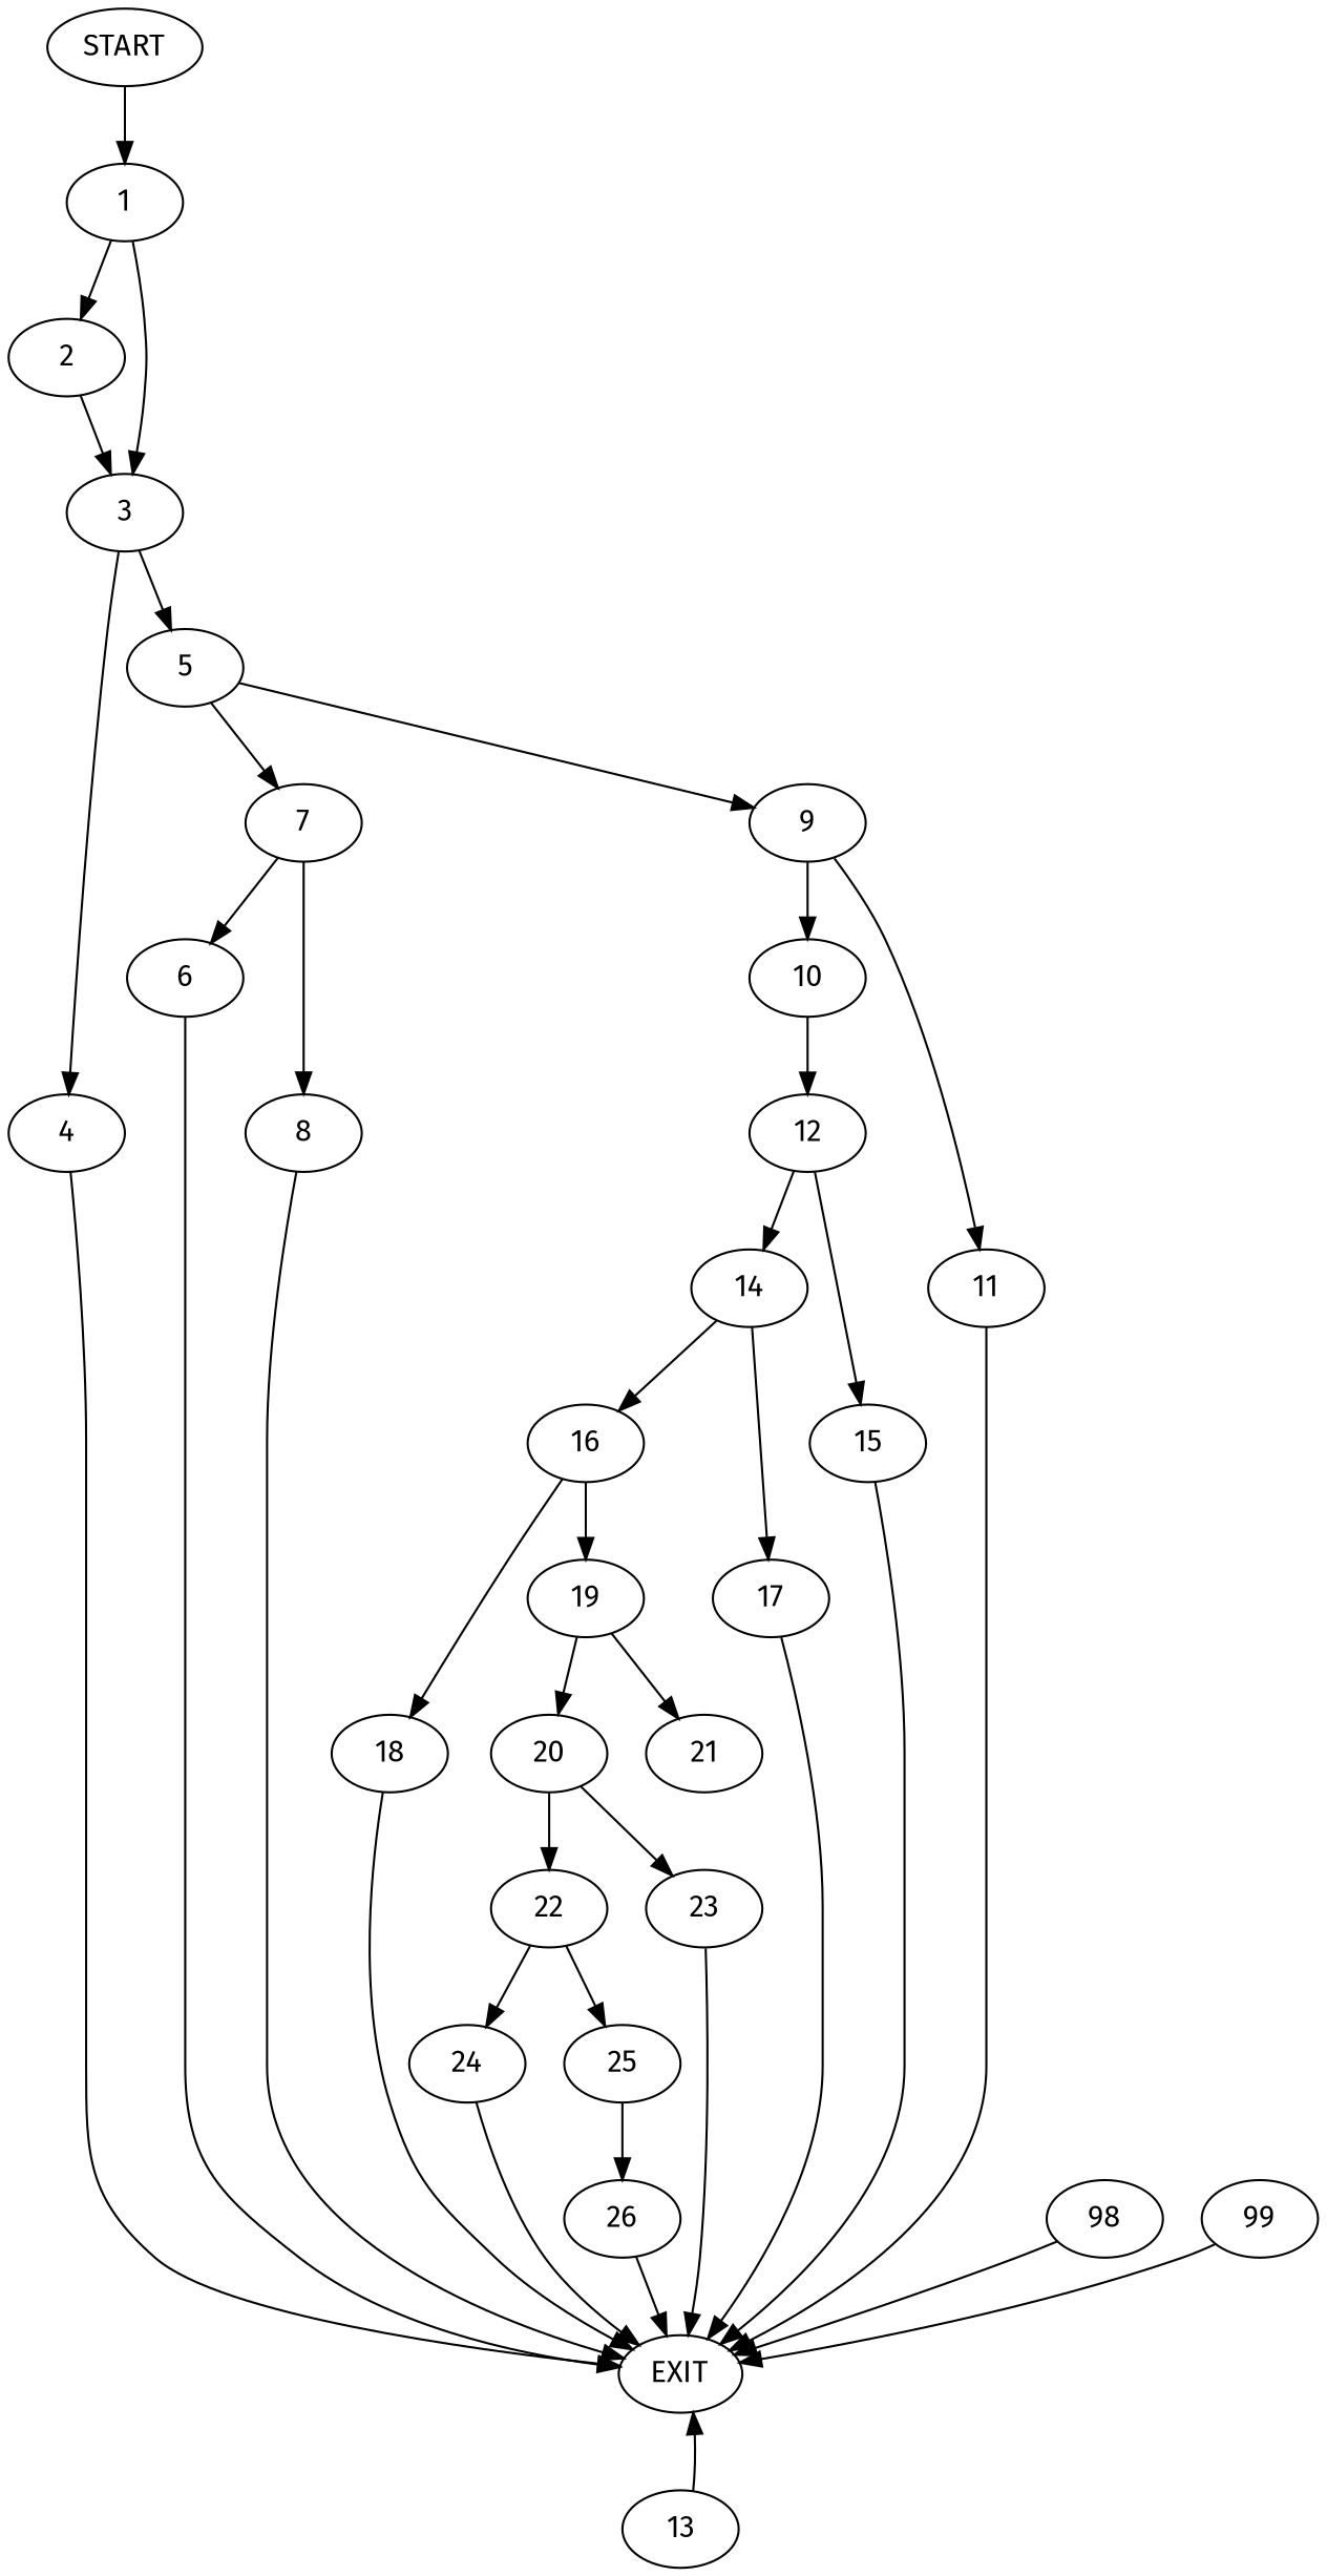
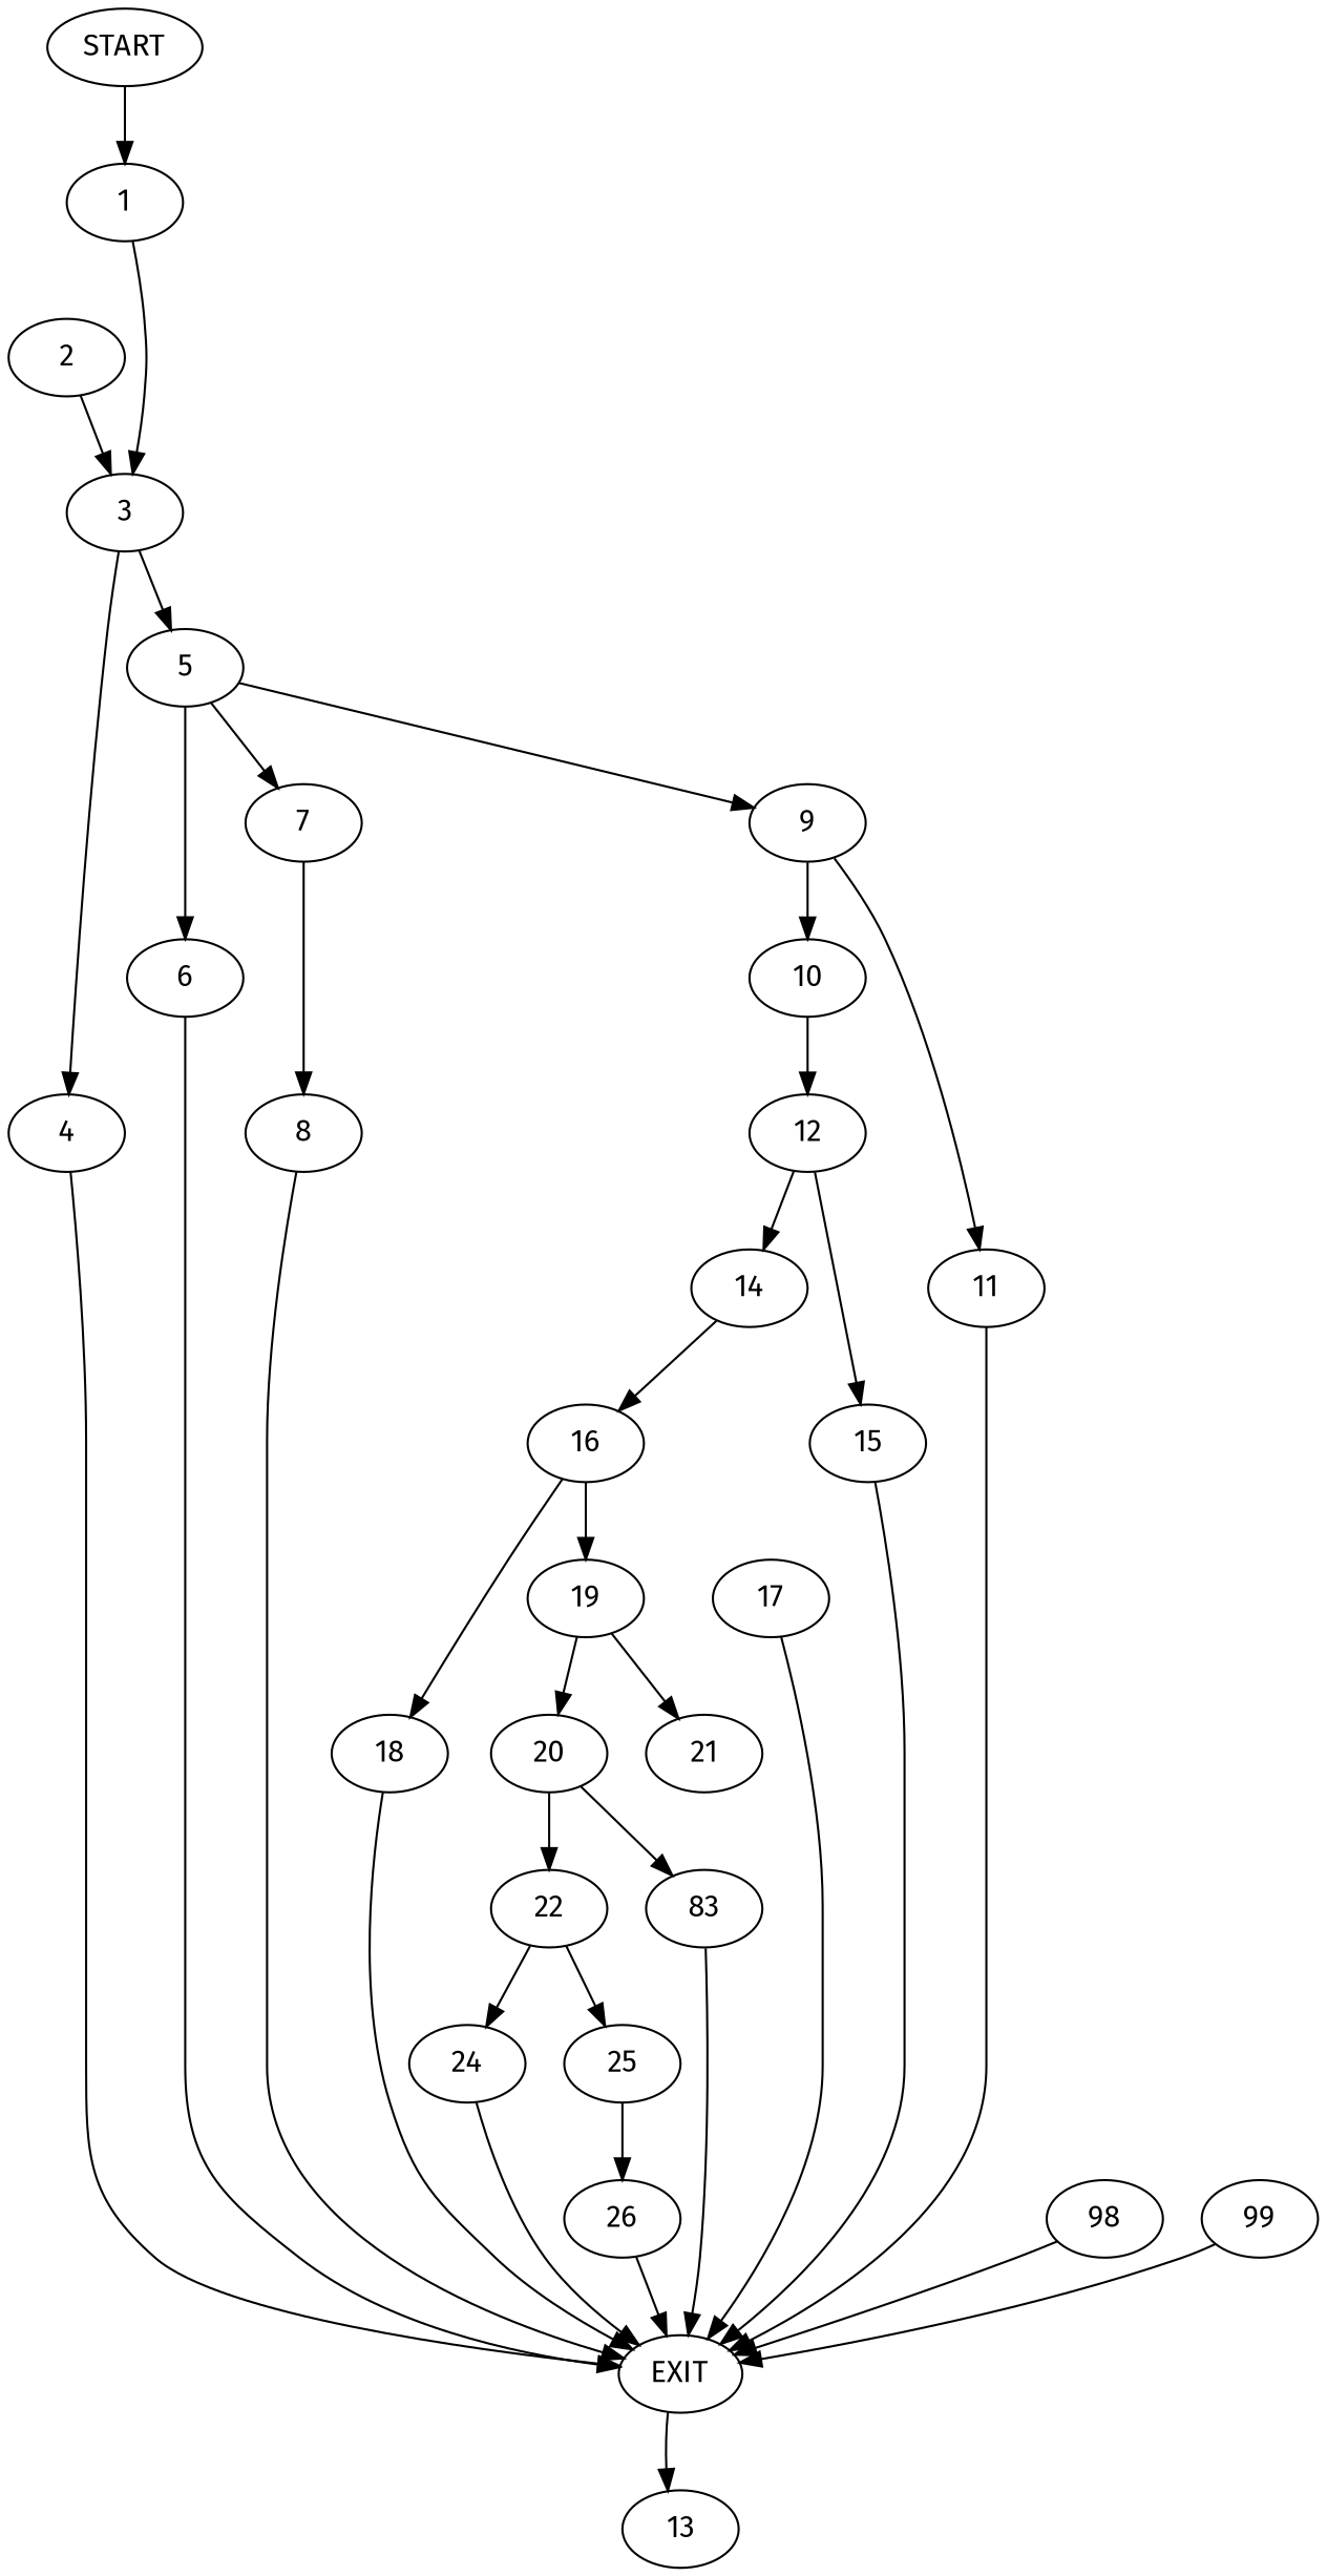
  digraph {
    fontname="Fira Sans"
    node [fontname="Fira Sans"]
    edge [fontname="Fira Sans"]
    n1 [label=START]
    1
    2
    3
    n5 [label=EXIT]
    4
    5
    6
    7
    9
    8
    10
    11
    12
    14
    15
    13
    16
    17
    18
    19
    20
    21
    22
-   23
+   23 [label=83]
    24
    25
    26
    n29 [label=98]
    n30 [label=99]
    n1 -> 1
-   1 -> 2
    1 -> 3
    2 -> 3
    3 -> 4
    3 -> 5
    4 -> n5
-   7 -> 6
+   5 -> 6
    5 -> 7
    5 -> 9
    6 -> n5
    7 -> 8
    9 -> 10
    9 -> 11
    8 -> n5
    10 -> 12
    11 -> n5
    12 -> 14
    12 -> 15
    14 -> 16
-   14 -> 17
    15 -> n5
-   13 -> n5
+   n5 -> 13
    16 -> 18
    16 -> 19
    17 -> n5
    18 -> n5
    19 -> 20
    19 -> 21
    20 -> 22
    20 -> 23
    22 -> 24
    22 -> 25
    23 -> n5
    24 -> n5
    25 -> 26
    26 -> n5
    n29 -> n5
    n30 -> n5
  }
